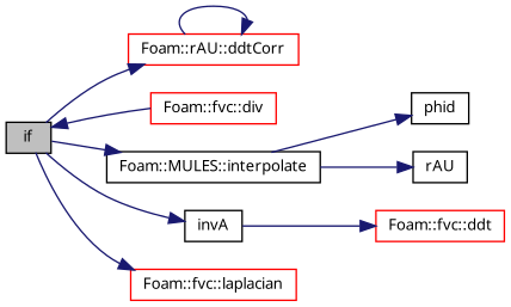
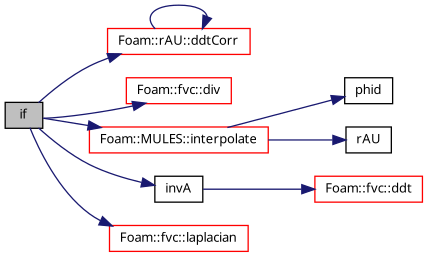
  digraph {
    fontname="Noto Sans"
    rankdir=LR
    node [color=black fontname="Noto Sans" fontsize=10 shape=record]
    edge [color=midnightblue fontname="Noto Sans" fontsize=10 labelfontname=FreeSans labelfontsize=10 style=solid]
    n1 [fillcolor=grey75 fontcolor=black height=0.2 label=if style=filled width=0.4]
    n2 [color=red height=0.2 label="Foam::rAU::ddtCorr" width=0.4]
    n3 [color=red height=0.2 label="Foam::fvc::div" width=0.4]
-   n4 [height=0.2 label="Foam::MULES::interpolate" width=0.4]
+   n4 [color=red height=0.2 label="Foam::MULES::interpolate" width=0.4]
    n5 [height=0.2 label=invA width=0.4]
    n6 [color=red height=0.2 label="Foam::fvc::laplacian" width=0.4]
    n7 [color=red height=0.2 label="Foam::fvc::ddt" width=0.4]
    n8 [height=0.2 label=phid width=0.4]
    n9 [height=0.2 label=rAU width=0.4]
    n1 -> n2
-   n3 -> n1
+   n1 -> n3
    n1 -> n4
    n1 -> n5
    n1 -> n6
    n2 -> n2
    n4 -> n8
    n4 -> n9
    n5 -> n7
  }
